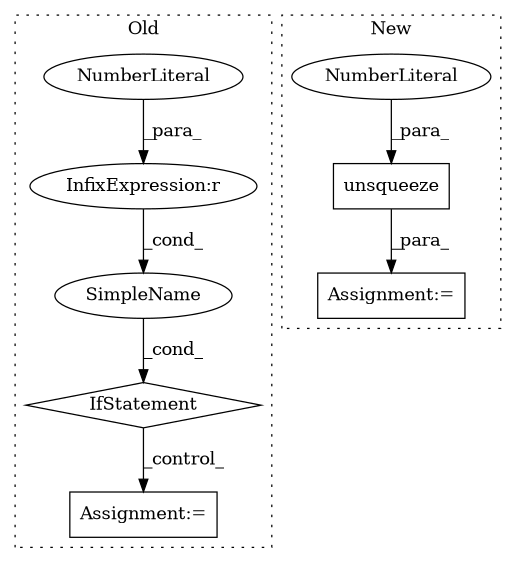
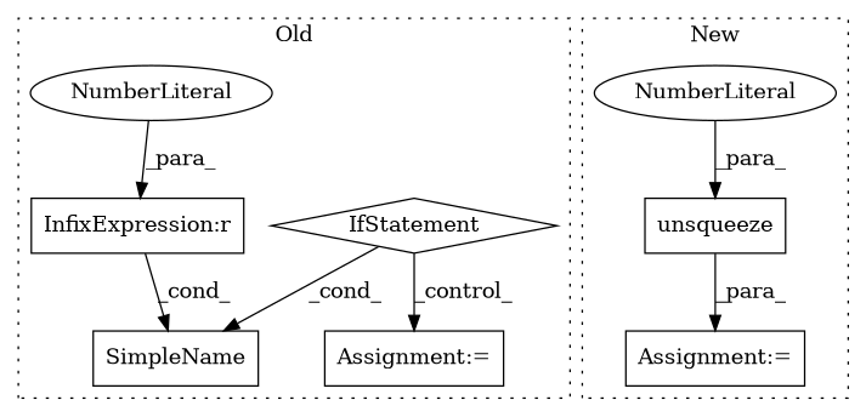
  digraph {
    fontname="DejaVu Serif"
    node [a=7 fontname="DejaVu Serif" l=1 shape=box]
    edge [fontname="DejaVu Serif"]
    n1 [a=25 l="4,2" label=IfStatement s="3532,3548" shape=diamond]
    n2 [label="Assignment:=" s=3564]
-   n3 [a=42 label=SimpleName shape=ellipse l=""]
-   n4 [a=27 l=4 label="InfixExpression:r" s=3543 shape=ellipse]
+   n3 [a=42 label=SimpleName l=""]
+   n4 [a=27 l=4 label="InfixExpression:r" s=3543]
    n5 [a=34 label=NumberLiteral s=3547 shape=ellipse]
    n6 [a=32 l="10,1" label=unsqueeze s="3557,3568"]
    n7 [a=34 label=NumberLiteral s=3567 shape=ellipse]
    n8 [label="Assignment:=" s=3702]
    subgraph cluster_1 {
      label=Old
      style=dotted
      n1
      n2
      n3
      n4
      n5
    }
    subgraph cluster_2 {
      label=New
      style=dotted
      n6
      n7
      n8
    }
    n1 -> n2 [label=_control_]
-   n3 -> n1 [label=_cond_]
+   n1 -> n3 [label=_cond_]
    n4 -> n3 [label=_cond_]
    n5 -> n4 [label=_para_]
    n6 -> n8 [label=_para_]
    n7 -> n6 [label=_para_]
  }
